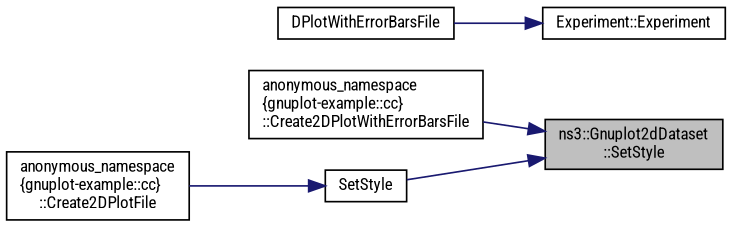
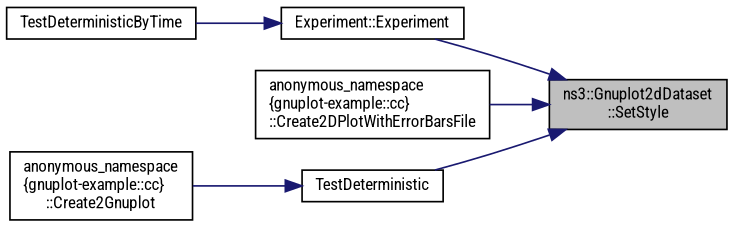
  digraph {
    fontname="Roboto Condensed"
    rankdir=RL
    node [color=black fillcolor=white fontname="Roboto Condensed" fontsize=10 shape=record style=filled]
    edge [color=midnightblue dir=back fontname="Roboto Condensed" fontsize=10 labelfontname=Helvetica labelfontsize=10 style=solid]
    n1 [fillcolor=grey75 fontcolor=black height=0.2 label="ns3::Gnuplot2dDataset\l::SetStyle" width=0.4]
    n2 [height=0.2 label="Experiment::Experiment" width=0.4]
    n3 [height=0.2 label="anonymous_namespace\l\{gnuplot-example::cc\}\l::Create2DPlotWithErrorBarsFile" width=0.4]
-   n4 [height=0.2 label=SetStyle width=0.4]
-   n5 [height=0.2 label=DPlotWithErrorBarsFile width=0.4]
-   n6 [height=0.2 label="anonymous_namespace\l\{gnuplot-example::cc\}\l::Create2DPlotFile" width=0.4]
+   n4 [height=0.2 label=TestDeterministic width=0.4]
+   n5 [height=0.2 label=TestDeterministicByTime width=0.4]
+   n6 [height=0.2 label="anonymous_namespace\l\{gnuplot-example::cc\}\l::Create2Gnuplot" width=0.4]
+   n1 -> n2
    n1 -> n3
    n1 -> n4
    n2 -> n5
    n4 -> n6
  }
